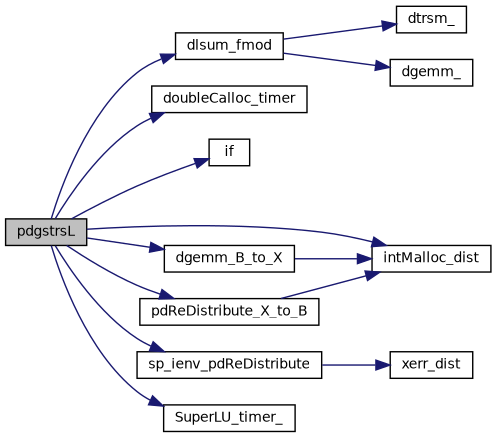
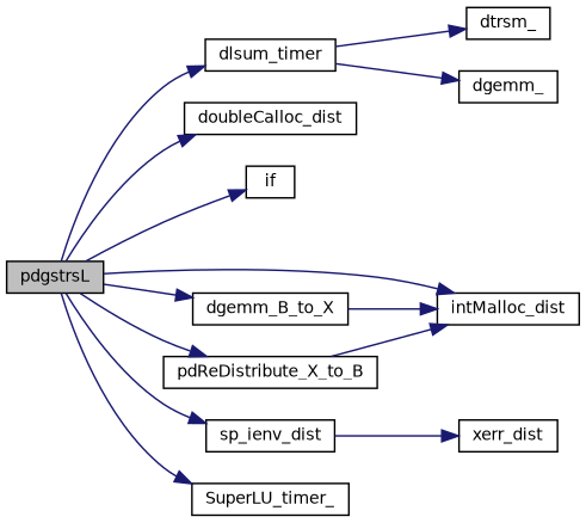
  digraph {
    rankdir=LR
    node [color=black fillcolor=white fontname=Helvetica fontsize=10 shape=record style=filled]
    edge [color=midnightblue fontname=Helvetica fontsize=10 labelfontname=Helvetica labelfontsize=10 style=solid]
    n1 [fillcolor=grey75 fontcolor=black height=0.2 label=pdgstrsL width=0.4]
-   n2 [height=0.2 label=dlsum_fmod width=0.4]
-   n3 [height=0.2 label=doubleCalloc_timer width=0.4]
+   n2 [height=0.2 label=dlsum_timer width=0.4]
+   n3 [height=0.2 label=doubleCalloc_dist width=0.4]
    n4 [height=0.2 label=if width=0.4]
    n5 [height=0.2 label=intMalloc_dist width=0.4]
    n6 [height=0.2 label=dgemm_B_to_X width=0.4]
    n7 [height=0.2 label=pdReDistribute_X_to_B width=0.4]
-   n8 [height=0.2 label=sp_ienv_pdReDistribute width=0.4]
+   n8 [height=0.2 label=sp_ienv_dist width=0.4]
    n9 [height=0.2 label=SuperLU_timer_ width=0.4]
    n10 [height=0.2 label=dtrsm_ width=0.4]
    n11 [height=0.2 label=dgemm_ width=0.4]
    n12 [height=0.2 label=xerr_dist width=0.4]
    n1 -> n2
    n1 -> n3
    n1 -> n4
    n1 -> n5
    n1 -> n6
    n1 -> n7
    n1 -> n8
    n1 -> n9
    n2 -> n10
    n2 -> n11
    n6 -> n5
    n7 -> n5
    n8 -> n12
  }
